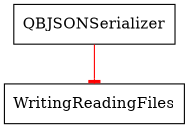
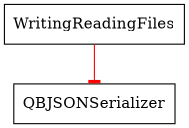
  digraph {
    node [shape=box]
    QBJSONSerializer [root=true]
    WritingReadingFiles
-   QBJSONSerializer -> WritingReadingFiles [color=red arrowhead=tee]
+   WritingReadingFiles -> QBJSONSerializer [color=red arrowhead=tee]
  }
